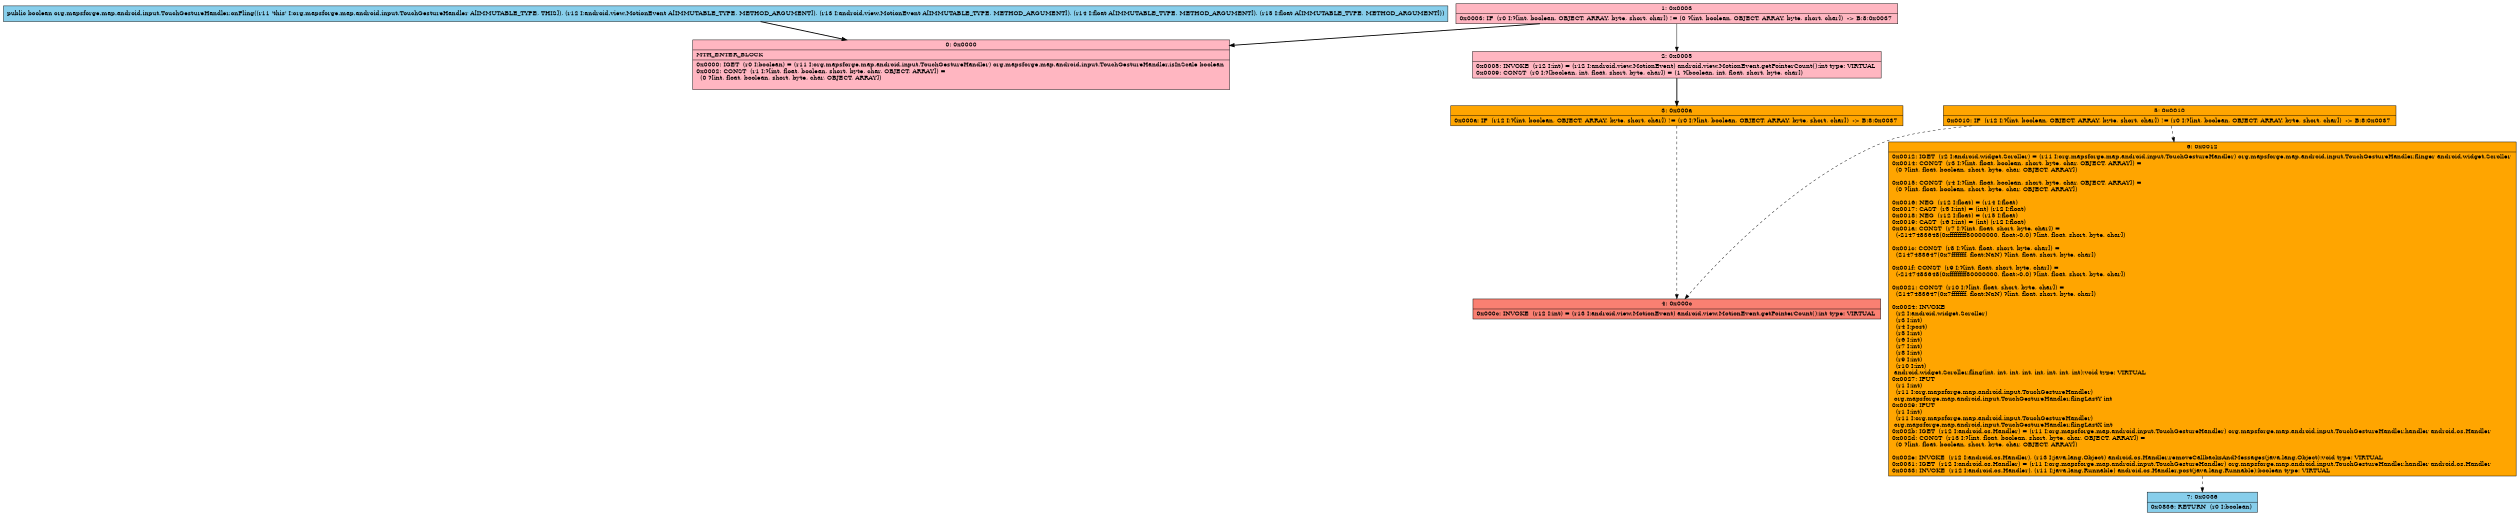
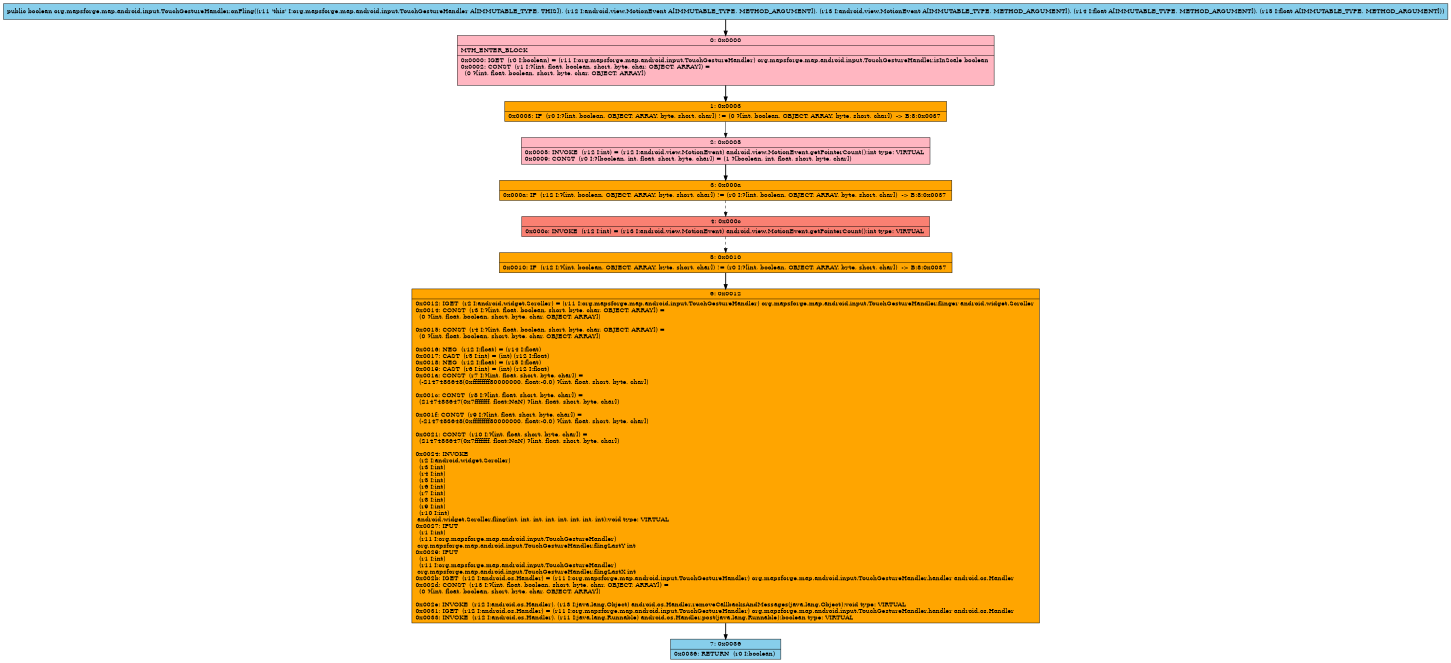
  digraph {
    node [fillcolor=lightpink shape=record style=filled]
    edge [style=dashed]
    n1 [label="{0\:\ 0x0000|MTH_ENTER_BLOCK\l|0x0000: IGET  (r0 I:boolean) = (r11 I:org.mapsforge.map.android.input.TouchGestureHandler) org.mapsforge.map.android.input.TouchGestureHandler.isInScale boolean \l0x0002: CONST  (r1 I:?[int, float, boolean, short, byte, char, OBJECT, ARRAY]) = \l  (0 ?[int, float, boolean, short, byte, char, OBJECT, ARRAY])\l \l}"]
-   n2 [label="{1\:\ 0x0003|0x0003: IF  (r0 I:?[int, boolean, OBJECT, ARRAY, byte, short, char]) != (0 ?[int, boolean, OBJECT, ARRAY, byte, short, char])  \-\> B:8:0x0037 \l}"]
+   n2 [fillcolor=orange label="{1\:\ 0x0003|0x0003: IF  (r0 I:?[int, boolean, OBJECT, ARRAY, byte, short, char]) != (0 ?[int, boolean, OBJECT, ARRAY, byte, short, char])  \-\> B:8:0x0037 \l}"]
    n3 [label="{2\:\ 0x0005|0x0005: INVOKE  (r12 I:int) = (r12 I:android.view.MotionEvent) android.view.MotionEvent.getPointerCount():int type: VIRTUAL \l0x0009: CONST  (r0 I:?[boolean, int, float, short, byte, char]) = (1 ?[boolean, int, float, short, byte, char]) \l}"]
    n4 [fillcolor=orange label="{3\:\ 0x000a|0x000a: IF  (r12 I:?[int, boolean, OBJECT, ARRAY, byte, short, char]) != (r0 I:?[int, boolean, OBJECT, ARRAY, byte, short, char])  \-\> B:8:0x0037 \l}"]
    n5 [fillcolor=salmon label="{4\:\ 0x000c|0x000c: INVOKE  (r12 I:int) = (r13 I:android.view.MotionEvent) android.view.MotionEvent.getPointerCount():int type: VIRTUAL \l}"]
    n6 [fillcolor=orange label="{5\:\ 0x0010|0x0010: IF  (r12 I:?[int, boolean, OBJECT, ARRAY, byte, short, char]) != (r0 I:?[int, boolean, OBJECT, ARRAY, byte, short, char])  \-\> B:8:0x0037 \l}"]
-   n7 [fillcolor=orange label="{6\:\ 0x0012|0x0012: IGET  (r2 I:android.widget.Scroller) = (r11 I:org.mapsforge.map.android.input.TouchGestureHandler) org.mapsforge.map.android.input.TouchGestureHandler.flinger android.widget.Scroller \l0x0014: CONST  (r3 I:?[int, float, boolean, short, byte, char, OBJECT, ARRAY]) = \l  (0 ?[int, float, boolean, short, byte, char, OBJECT, ARRAY])\l \l0x0015: CONST  (r4 I:?[int, float, boolean, short, byte, char, OBJECT, ARRAY]) = \l  (0 ?[int, float, boolean, short, byte, char, OBJECT, ARRAY])\l \l0x0016: NEG  (r12 I:float) = (r14 I:float) \l0x0017: CAST  (r5 I:int) = (int) (r12 I:float) \l0x0018: NEG  (r12 I:float) = (r15 I:float) \l0x0019: CAST  (r6 I:int) = (int) (r12 I:float) \l0x001a: CONST  (r7 I:?[int, float, short, byte, char]) = \l  (\-2147483648(0xffffffff80000000, float:\-0.0) ?[int, float, short, byte, char])\l \l0x001c: CONST  (r8 I:?[int, float, short, byte, char]) = \l  (2147483647(0x7fffffff, float:NaN) ?[int, float, short, byte, char])\l \l0x001f: CONST  (r9 I:?[int, float, short, byte, char]) = \l  (\-2147483648(0xffffffff80000000, float:\-0.0) ?[int, float, short, byte, char])\l \l0x0021: CONST  (r10 I:?[int, float, short, byte, char]) = \l  (2147483647(0x7fffffff, float:NaN) ?[int, float, short, byte, char])\l \l0x0024: INVOKE  \l  (r2 I:android.widget.Scroller)\l  (r3 I:int)\l  (r4 I:post)\l  (r5 I:int)\l  (r6 I:int)\l  (r7 I:int)\l  (r8 I:int)\l  (r9 I:int)\l  (r10 I:int)\l android.widget.Scroller.fling(int, int, int, int, int, int, int, int):void type: VIRTUAL \l0x0027: IPUT  \l  (r1 I:int)\l  (r11 I:org.mapsforge.map.android.input.TouchGestureHandler)\l org.mapsforge.map.android.input.TouchGestureHandler.flingLastY int \l0x0029: IPUT  \l  (r1 I:int)\l  (r11 I:org.mapsforge.map.android.input.TouchGestureHandler)\l org.mapsforge.map.android.input.TouchGestureHandler.flingLastX int \l0x002b: IGET  (r12 I:android.os.Handler) = (r11 I:org.mapsforge.map.android.input.TouchGestureHandler) org.mapsforge.map.android.input.TouchGestureHandler.handler android.os.Handler \l0x002d: CONST  (r13 I:?[int, float, boolean, short, byte, char, OBJECT, ARRAY]) = \l  (0 ?[int, float, boolean, short, byte, char, OBJECT, ARRAY])\l \l0x002e: INVOKE  (r12 I:android.os.Handler), (r13 I:java.lang.Object) android.os.Handler.removeCallbacksAndMessages(java.lang.Object):void type: VIRTUAL \l0x0031: IGET  (r12 I:android.os.Handler) = (r11 I:org.mapsforge.map.android.input.TouchGestureHandler) org.mapsforge.map.android.input.TouchGestureHandler.handler android.os.Handler \l0x0033: INVOKE  (r12 I:android.os.Handler), (r11 I:java.lang.Runnable) android.os.Handler.post(java.lang.Runnable):boolean type: VIRTUAL \l}"]
-   n8 [fillcolor=skyblue label="{7\:\ 0x0036|0x0836: RETURN  (r0 I:boolean) \l}"]
+   n7 [fillcolor=orange label="{6\:\ 0x0012|0x0012: IGET  (r2 I:android.widget.Scroller) = (r11 I:org.mapsforge.map.android.input.TouchGestureHandler) org.mapsforge.map.android.input.TouchGestureHandler.flinger android.widget.Scroller \l0x0014: CONST  (r3 I:?[int, float, boolean, short, byte, char, OBJECT, ARRAY]) = \l  (0 ?[int, float, boolean, short, byte, char, OBJECT, ARRAY])\l \l0x0015: CONST  (r4 I:?[int, float, boolean, short, byte, char, OBJECT, ARRAY]) = \l  (0 ?[int, float, boolean, short, byte, char, OBJECT, ARRAY])\l \l0x0016: NEG  (r12 I:float) = (r14 I:float) \l0x0017: CAST  (r5 I:int) = (int) (r12 I:float) \l0x0018: NEG  (r12 I:float) = (r15 I:float) \l0x0019: CAST  (r6 I:int) = (int) (r12 I:float) \l0x001a: CONST  (r7 I:?[int, float, short, byte, char]) = \l  (\-2147483648(0xffffffff80000000, float:\-0.0) ?[int, float, short, byte, char])\l \l0x001c: CONST  (r8 I:?[int, float, short, byte, char]) = \l  (2147483647(0x7fffffff, float:NaN) ?[int, float, short, byte, char])\l \l0x001f: CONST  (r9 I:?[int, float, short, byte, char]) = \l  (\-2147483648(0xffffffff80000000, float:\-0.0) ?[int, float, short, byte, char])\l \l0x0021: CONST  (r10 I:?[int, float, short, byte, char]) = \l  (2147483647(0x7fffffff, float:NaN) ?[int, float, short, byte, char])\l \l0x0024: INVOKE  \l  (r2 I:android.widget.Scroller)\l  (r3 I:int)\l  (r4 I:int)\l  (r5 I:int)\l  (r6 I:int)\l  (r7 I:int)\l  (r8 I:int)\l  (r9 I:int)\l  (r10 I:int)\l android.widget.Scroller.fling(int, int, int, int, int, int, int, int):void type: VIRTUAL \l0x0027: IPUT  \l  (r1 I:int)\l  (r11 I:org.mapsforge.map.android.input.TouchGestureHandler)\l org.mapsforge.map.android.input.TouchGestureHandler.flingLastY int \l0x0029: IPUT  \l  (r1 I:int)\l  (r11 I:org.mapsforge.map.android.input.TouchGestureHandler)\l org.mapsforge.map.android.input.TouchGestureHandler.flingLastX int \l0x002b: IGET  (r12 I:android.os.Handler) = (r11 I:org.mapsforge.map.android.input.TouchGestureHandler) org.mapsforge.map.android.input.TouchGestureHandler.handler android.os.Handler \l0x002d: CONST  (r13 I:?[int, float, boolean, short, byte, char, OBJECT, ARRAY]) = \l  (0 ?[int, float, boolean, short, byte, char, OBJECT, ARRAY])\l \l0x002e: INVOKE  (r12 I:android.os.Handler), (r13 I:java.lang.Object) android.os.Handler.removeCallbacksAndMessages(java.lang.Object):void type: VIRTUAL \l0x0031: IGET  (r12 I:android.os.Handler) = (r11 I:org.mapsforge.map.android.input.TouchGestureHandler) org.mapsforge.map.android.input.TouchGestureHandler.handler android.os.Handler \l0x0033: INVOKE  (r12 I:android.os.Handler), (r11 I:java.lang.Runnable) android.os.Handler.post(java.lang.Runnable):boolean type: VIRTUAL \l}"]
+   n8 [fillcolor=skyblue label="{7\:\ 0x0036|0x0036: RETURN  (r0 I:boolean) \l}"]
    n9 [fillcolor=skyblue label="{public boolean org.mapsforge.map.android.input.TouchGestureHandler.onFling((r11 'this' I:org.mapsforge.map.android.input.TouchGestureHandler A[IMMUTABLE_TYPE, THIS]), (r12 I:android.view.MotionEvent A[IMMUTABLE_TYPE, METHOD_ARGUMENT]), (r13 I:android.view.MotionEvent A[IMMUTABLE_TYPE, METHOD_ARGUMENT]), (r14 I:float A[IMMUTABLE_TYPE, METHOD_ARGUMENT]), (r15 I:float A[IMMUTABLE_TYPE, METHOD_ARGUMENT])) }"]
-   n2 -> n1 [style=bold]
+   n1 -> n2 [style=bold]
    n2 -> n3 [style=solid]
    n3 -> n4 [style=bold]
    n4 -> n5
-   n6 -> n5
-   n6 -> n7
-   n7 -> n8
+   n5 -> n6
+   n6 -> n7 [style=bold]
+   n7 -> n8 [style=bold]
    n9 -> n1 [style=bold]
  }
